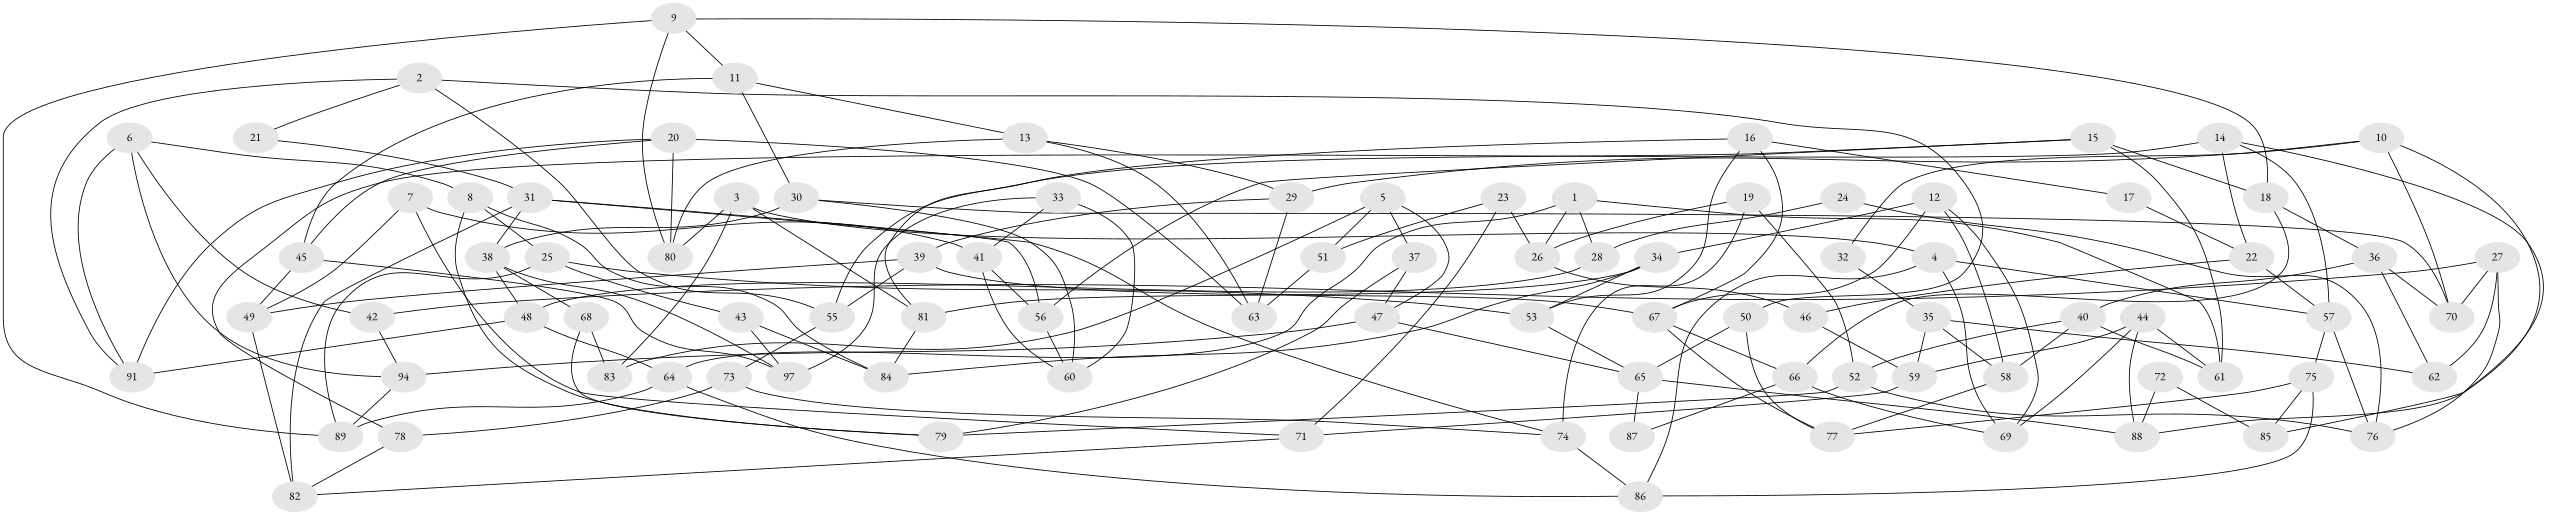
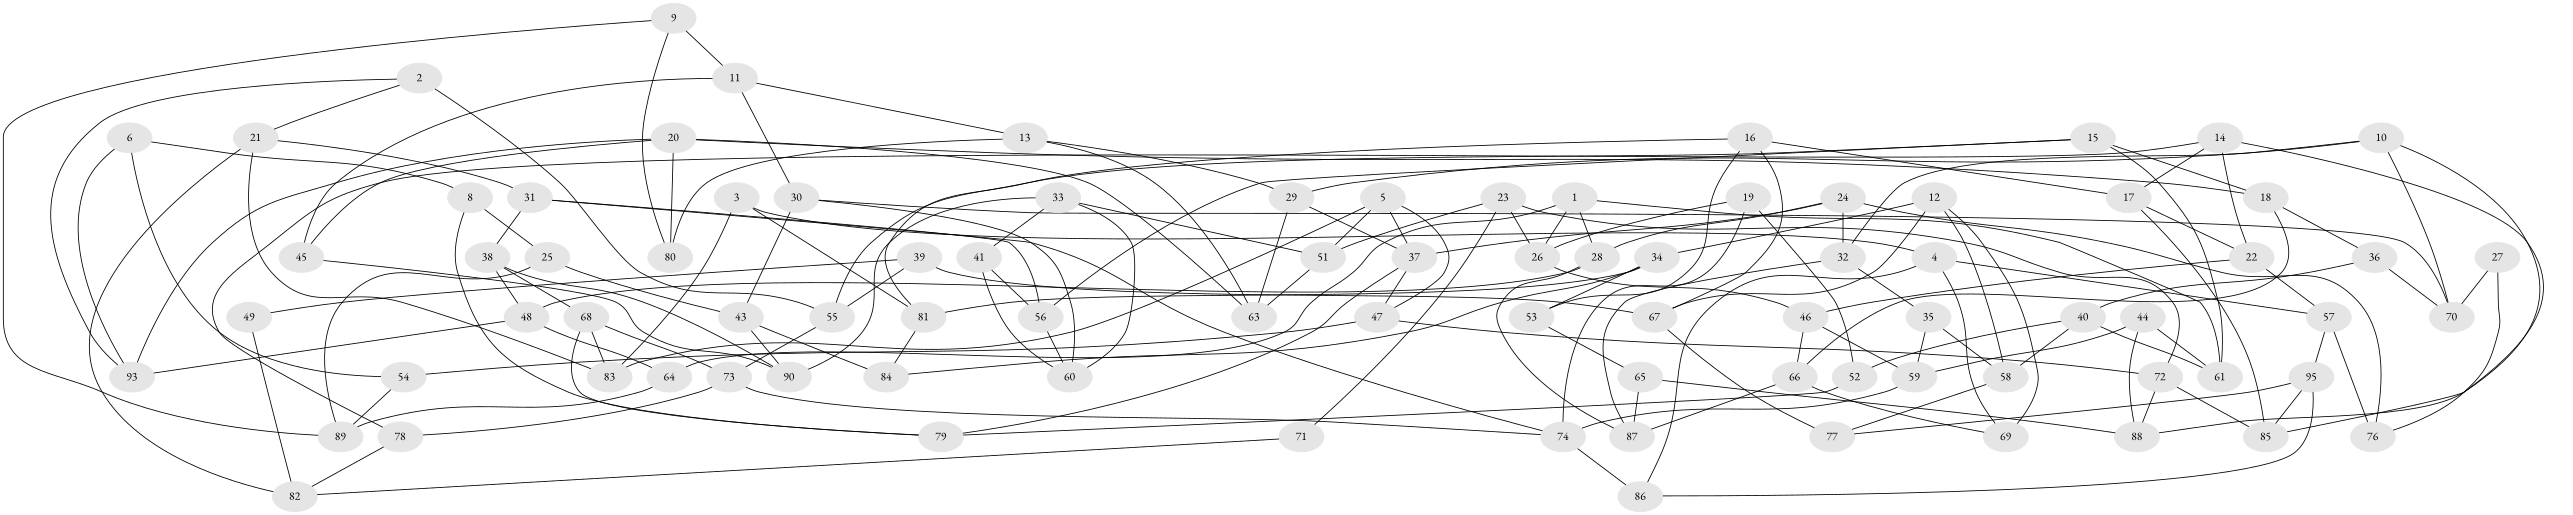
  graph {
    fontname="EB Garamond"
    node [color=gray90 fontname="EB Garamond" style=filled]
    edge [fontname="EB Garamond"]
    1
    26
    28
    61
    64
    46
    48
    87
    86
    89
    2
    21
-   50
    55
-   91
+   91 [label=93]
    83
    31
    82
    65
    77
    73
    3
    4
    80
    81
    57
    69
    84
    76
-   75
+   75 [label=95]
    5
    37
    47
    51
    79
-   54 [label=94]
+   54
    72
    63
    6
    8
-   42
    25
-   7
    41
    49
    71
    56
    60
    78
    53
    43
    9
    11
    18
    13
    30
    45
    36
    66
    10
    29
    32
    70
    88
    39
    35
-   90 [label=97]
+   90
    12
    34
    58
    67
    14
    17
    22
    85
    15
    16
-   62
    40
    19
    52
    74
    20
    38
    59
    23
    24
    27
    68
    33
    44
    1 -- 26
    1 -- 28
    1 -- 61
    1 -- 64
    26 -- 46
    28 -- 48
-   64 -- 86
+   28 -- 87
    64 -- 89
-   67 -- 66
+   46 -- 66
    46 -- 59
    48 -- 64
    48 -- 91
    2 -- 21
-   2 -- 50
    2 -- 55
    2 -- 91
+   21 -- 83
    21 -- 31
-   31 -- 82
-   50 -- 65
-   50 -- 77
+   21 -- 82
    55 -- 73
    31 -- 56
    31 -- 74
    31 -- 38
    65 -- 87
    65 -- 88
    73 -- 78
    73 -- 74
    3 -- 83
    3 -- 4
-   3 -- 80
    3 -- 81
    4 -- 86
    4 -- 57
    4 -- 69
    81 -- 84
    57 -- 76
    57 -- 75
    75 -- 86
    75 -- 77
    75 -- 85
    5 -- 83
    5 -- 37
    5 -- 47
    5 -- 51
    37 -- 47
    37 -- 79
    47 -- 54
-   47 -- 65
+   47 -- 72
    51 -- 63
    54 -- 89
    72 -- 88
    72 -- 85
    6 -- 91
    6 -- 54
    6 -- 8
-   6 -- 42
-   8 -- 84
    8 -- 79
    8 -- 25
-   42 -- 54
    25 -- 89
-   25 -- 53
    25 -- 43
-   7 -- 41
-   7 -- 49
-   7 -- 71
    41 -- 56
    41 -- 60
    49 -- 82
    71 -- 82
    56 -- 60
    78 -- 82
    53 -- 65
    43 -- 84
    43 -- 90
    9 -- 89
    9 -- 80
    9 -- 11
-   9 -- 18
+   20 -- 18
    11 -- 13
    11 -- 30
    11 -- 45
    18 -- 36
    18 -- 66
    13 -- 80
    13 -- 63
    13 -- 29
    30 -- 60
-   30 -- 38
+   30 -- 43
    30 -- 70
-   45 -- 49
    45 -- 90
    36 -- 70
-   36 -- 62
    36 -- 40
    66 -- 87
    66 -- 69
    10 -- 29
    10 -- 32
    10 -- 70
    10 -- 88
    29 -- 63
-   29 -- 39
+   29 -- 37
+   32 -- 87
    32 -- 35
    39 -- 55
    39 -- 49
    39 -- 67
    35 -- 58
-   35 -- 62
    35 -- 59
    12 -- 69
    12 -- 34
    12 -- 58
    12 -- 67
    34 -- 81
    34 -- 84
    34 -- 53
    58 -- 77
    67 -- 77
    14 -- 78
-   14 -- 57
+   14 -- 17
    14 -- 22
    14 -- 85
    17 -- 22
+   17 -- 85
    22 -- 46
    22 -- 57
    15 -- 61
    15 -- 55
    15 -- 56
    15 -- 18
    16 -- 81
    16 -- 53
    16 -- 67
    16 -- 17
    40 -- 61
    40 -- 58
    40 -- 52
    19 -- 26
    19 -- 52
    19 -- 74
-   52 -- 76
    52 -- 79
    74 -- 86
    20 -- 91
    20 -- 80
    20 -- 63
    20 -- 45
    38 -- 48
    38 -- 90
    38 -- 68
-   59 -- 71
+   59 -- 74
    23 -- 26
    23 -- 51
+   23 -- 72
    23 -- 71
    24 -- 28
    24 -- 76
+   24 -- 37
+   24 -- 32
    27 -- 76
-   27 -- 42
    27 -- 70
-   27 -- 62
    68 -- 83
+   68 -- 73
    68 -- 79
+   33 -- 51
    33 -- 41
    33 -- 60
    33 -- 90
    44 -- 61
-   44 -- 69
    44 -- 88
    44 -- 59
  }
